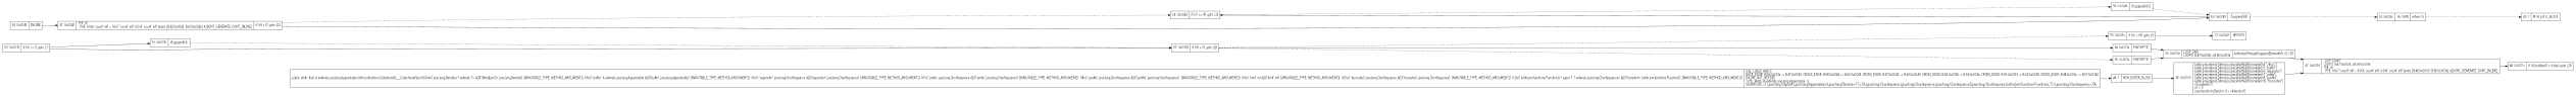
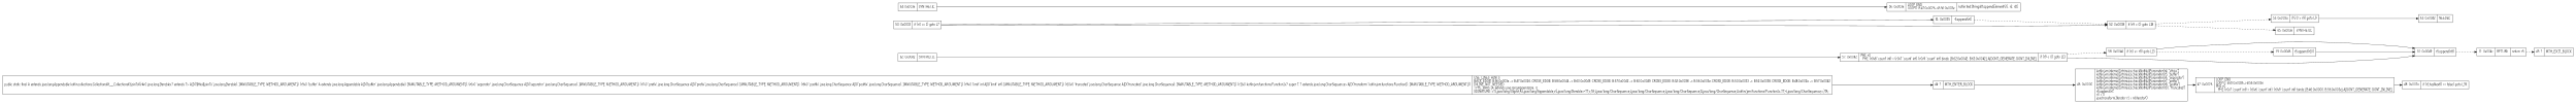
  digraph {
    fontname="Comic Neue"
    rankdir=LR
    node [fontname="Comic Neue" shape=record]
    edge [fontname="Comic Neue"]
    n1 [label="{44\:\ ?|MTH_ENTER_BLOCK\l}"]
    n2 [label="{46\:\ 0x0000|kotlin.jvm.internal.Intrinsics.checkNotNullParameter(r4, \"\<this\>\")\lkotlin.jvm.internal.Intrinsics.checkNotNullParameter(r5, \"buffer\")\lkotlin.jvm.internal.Intrinsics.checkNotNullParameter(r6, \"separator\")\lkotlin.jvm.internal.Intrinsics.checkNotNullParameter(r7, \"prefix\")\lkotlin.jvm.internal.Intrinsics.checkNotNullParameter(r8, \"postfix\")\lkotlin.jvm.internal.Intrinsics.checkNotNullParameter(r10, \"truncated\")\lr5.append(r7)\lr0 = 0\ljava.transform.Iterator r1 = r4.iterator()\l}"]
-   n3 [label="{47\:\ 0x0026|LOOP_START\lLOOP:0: B:47:0x0026\-\>B:56:0x003e\lPHI: r0 \l  PHI: (r0v7 'count' int) = (r0v6 'count' int), (r0v9 'count' int) binds: [B:46:0x0000, B:56:0x003e] A[DONT_GENERATE, DONT_INLINE]\l}"]
+   n3 [label="{47\:\ 0x0026|LOOP_END\lLOOP:0: B:47:0x0026\-\>B:56:0x003e\lPHI: r0 \l  PHI: (r0v7 'count' int) = (r0v6 'count' int), (r0v9 'count' int) binds: [B:46:0x0000, B:56:0x003e] A[DONT_GENERATE, DONT_INLINE]\l}"]
    n4 [label="{48\:\ 0x002a|if (r1.hasNext() == false) goto L39\l}"]
-   n5 [label="{62\:\ 0x0042|INLINE\l}"]
+   n5 [label="{62\:\ 0x0042|SYNTHETIC\l}"]
    n6 [label="{57\:\ 0x0042|PHI: r0 \l  PHI: (r0v8 'count' int) = (r0v7 'count' int), (r0v9 'count' int) binds: [B:62:0x0042, B:63:0x0042] A[DONT_GENERATE, DONT_INLINE]\l|if (r9 \< 0) goto L13\l}"]
    n7 [label="{50\:\ 0x0033|if (r0 \<= 1) goto L7\l}"]
    n8 [label="{51\:\ 0x0035|r5.append(r6)\l}"]
    n9 [label="{52\:\ 0x0038|if (r9 \< 0) goto L18\l}"]
    n10 [label="{53\:\ 0x003a|if (r0 \> r9) goto L9\l}"]
    n11 [label="{64\:\ 0x003e|SYNTHETIC\l}"]
    n12 [label="{65\:\ 0x003e|SYNTHETIC\l}"]
    n13 [label="{63\:\ 0x0042|NEEDED\l}"]
    n14 [label="{56\:\ 0x003e|LOOP_END\lLOOP:0: B:47:0x0026\-\>B:56:0x003e\l|kotlin.text.StringsKt.appendElement(r5, r2, r11)\l}"]
    n15 [label="{58\:\ 0x0044|if (r0 \<= r9) goto L13\l}"]
    n16 [label="{60\:\ 0x0049|r5.append(r8)\l}"]
    n17 [label="{59\:\ 0x0046|r5.append(r10)\l}"]
    n18 [label="{61\:\ 0x004c|RETURN\l|return r5\l}"]
    n19 [label="{45\:\ ?|MTH_EXIT_BLOCK\l}"]
    n20 [label="{public static final A extends java.lang.Appendable kotlin.collections.CollectionsKt___CollectionsKt.joinTo((r4v0 java.lang.Iterable\<? extends T\> A[D('$this$joinTo' java.lang.Iterable), IMMUTABLE_TYPE, METHOD_ARGUMENT]), (r5v0 'buffer' A extends java.lang.Appendable A[D('buffer' java.lang.Appendable), IMMUTABLE_TYPE, METHOD_ARGUMENT]), (r6v0 'separator' java.lang.CharSequence A[D('separator' java.lang.CharSequence), IMMUTABLE_TYPE, METHOD_ARGUMENT]), (r7v0 'prefix' java.lang.CharSequence A[D('prefix' java.lang.CharSequence), IMMUTABLE_TYPE, METHOD_ARGUMENT]), (r8v0 'postfix' java.lang.CharSequence A[D('postfix' java.lang.CharSequence), IMMUTABLE_TYPE, METHOD_ARGUMENT]), (r9v0 'limit' int A[D('limit' int), IMMUTABLE_TYPE, METHOD_ARGUMENT]), (r10v0 'truncated' java.lang.CharSequence A[D('truncated' java.lang.CharSequence), IMMUTABLE_TYPE, METHOD_ARGUMENT]), (r11v0 kotlin.jvm.functions.Function1\<? super T, ? extends java.lang.CharSequence\> A[D('transform' kotlin.jvm.functions.Function1), IMMUTABLE_TYPE, METHOD_ARGUMENT]))  | USE_LINES_HINTS\lBACK_EDGE: B:56:0x003e \-\> B:47:0x0026, CROSS_EDGE: B:58:0x0044 \-\> B:60:0x0049, CROSS_EDGE: B:57:0x0042 \-\> B:60:0x0049, CROSS_EDGE: B:52:0x0038 \-\> B:56:0x003e, CROSS_EDGE: B:50:0x0033 \-\> B:52:0x0038, CROSS_EDGE: B:48:0x002a \-\> B:57:0x0042\lINLINE_NOT_NEEDED\lTYPE_VARS: [A extends java.lang.Appendable, T]\lSIGNATURE: \<T:Ljava\/lang\/Object;A::Ljava\/lang\/Appendable;\>(Ljava\/lang\/Iterable\<+TT;\>;TA;Ljava\/lang\/CharSequence;Ljava\/lang\/CharSequence;Ljava\/lang\/CharSequence;ILjava\/lang\/CharSequence;Lkotlin\/jvm\/functions\/Function1\<\-TT;+Ljava\/lang\/CharSequence;\>;)TA;\l}"]
    n1 -> n2
    n2 -> n3
    n3 -> n4
    n5 -> n6
    n6 -> n15 [style=dashed]
    n6 -> n16
    n7 -> n8 [style=solid]
    n7 -> n9
    n8 -> n9 [style=dashed]
    n9 -> n10 [style=dashed]
-   n9 -> n11
    n9 -> n12 [style=dashed]
    n10 -> n13
    n11 -> n14
-   n12 -> n14
-   n14 -> n3
-   n16 -> n15
+   n15 -> n16
    n15 -> n17 [style=dashed]
    n16 -> n18 [style=dashed]
-   n17 -> n16 [style=dashed]
+   n17 -> n16
    n18 -> n19 [style=dashed]
    n20 -> n1
  }
